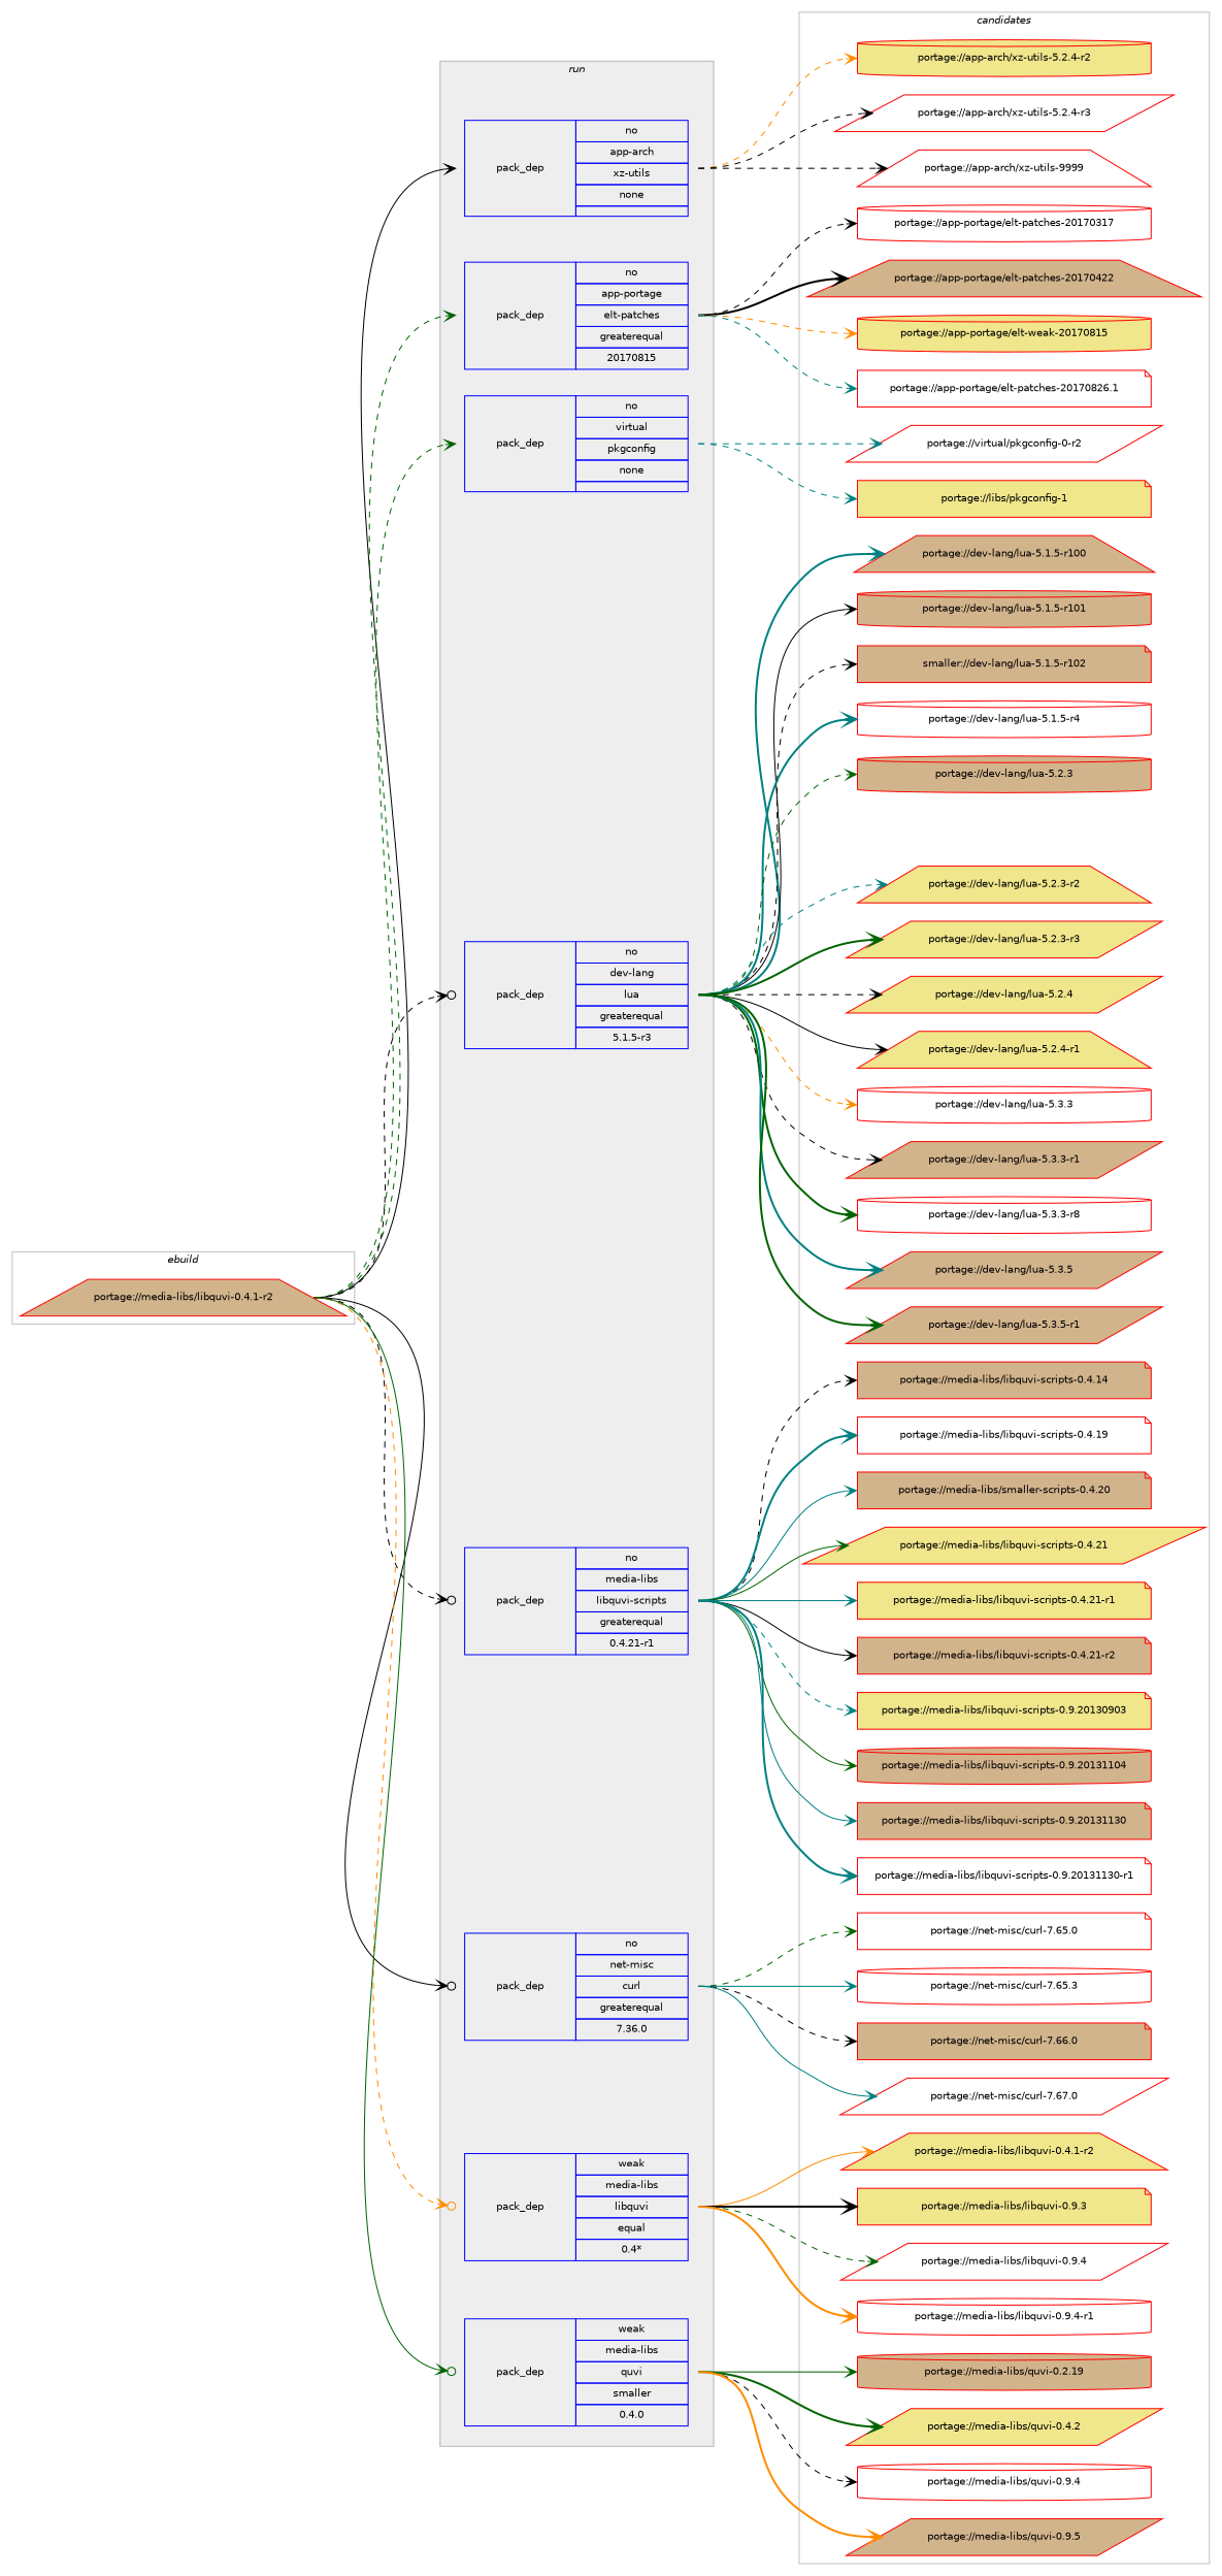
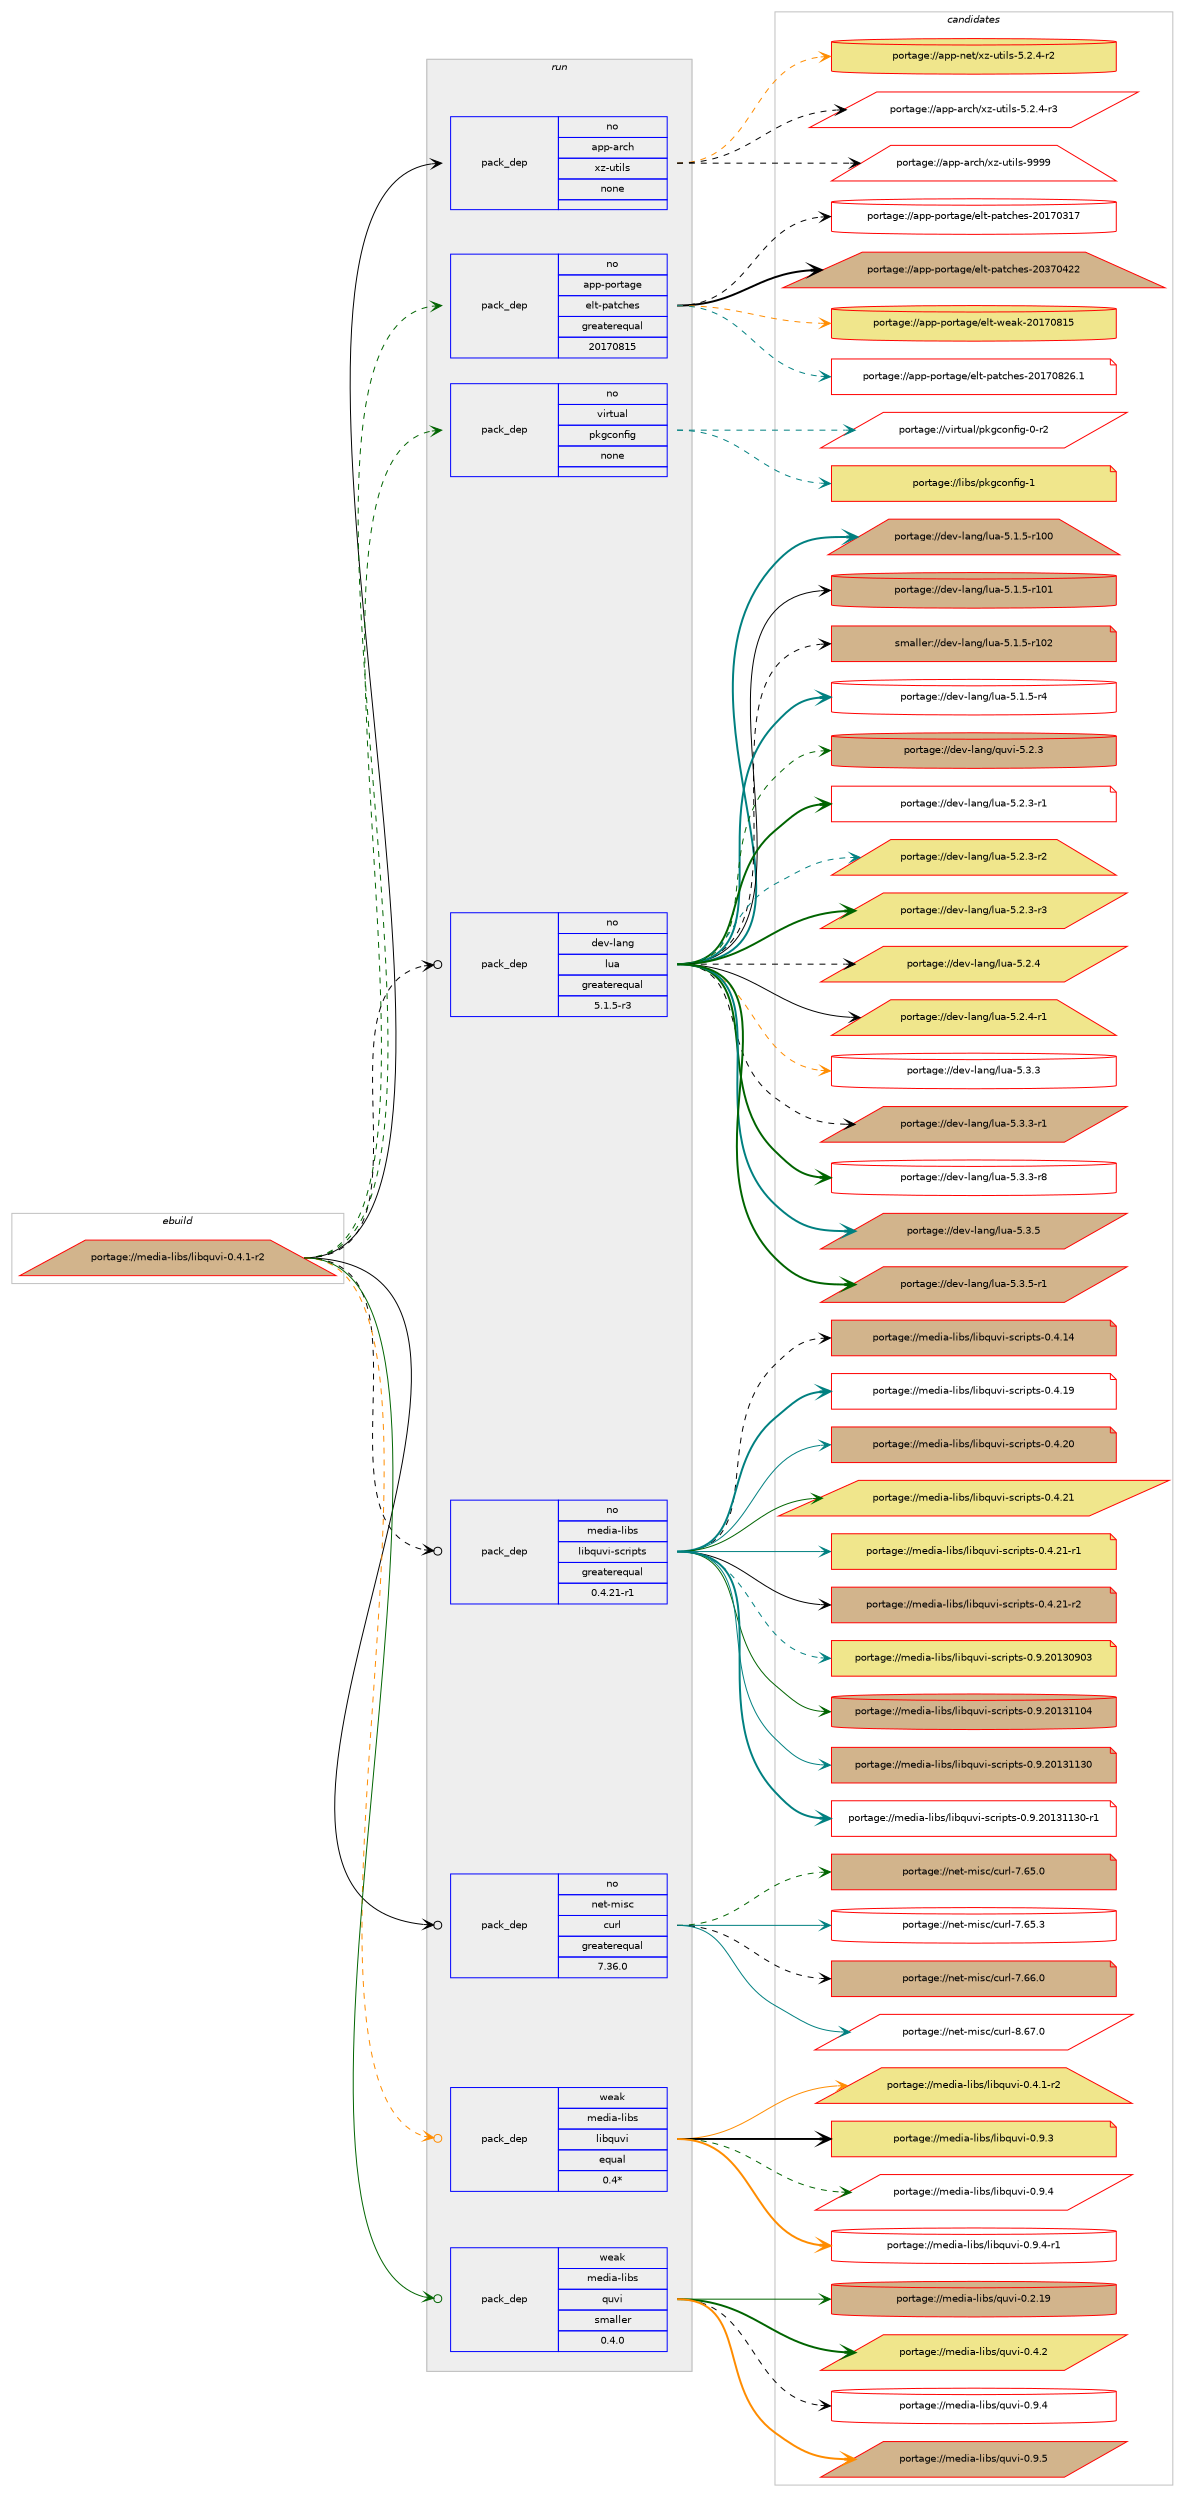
  digraph {
    compound=true
    concentrate=true
    fontname=Helvetica
    fontsize=10
    newrank=true
    rankdir=LR
    ranksep=1.5
    node [color=red fillcolor=tan fontname=Helvetica fontsize=10 shape=note style=filled]
    edge [arrowhead=vee color=black headport=w style=dashed tailport=e weight=100]
    n1 [label="portage://media-libs/libquvi-0.4.1-r2" shape=trapezium width=4]
    n2 [color=blue label=<<TABLE BORDER="0" CELLBORDER="1" CELLSPACING="0" CELLPADDING="4" WIDTH="220"><TR><TD ROWSPAN="6" CELLPADDING="30">pack_dep</TD></TR><TR><TD WIDTH="110">no</TD></TR><TR><TD>app-arch</TD></TR><TR><TD>xz-utils</TD></TR><TR><TD>none</TD></TR><TR><TD></TD></TR></TABLE>> shape=none fillcolor="" style=""]
    n3 [color=blue label=<<TABLE BORDER="0" CELLBORDER="1" CELLSPACING="0" CELLPADDING="4" WIDTH="220"><TR><TD ROWSPAN="6" CELLPADDING="30">pack_dep</TD></TR><TR><TD WIDTH="110">no</TD></TR><TR><TD>app-portage</TD></TR><TR><TD>elt-patches</TD></TR><TR><TD>greaterequal</TD></TR><TR><TD>20170815</TD></TR></TABLE>> shape=none fillcolor="" style=""]
    n4 [color=blue label=<<TABLE BORDER="0" CELLBORDER="1" CELLSPACING="0" CELLPADDING="4" WIDTH="220"><TR><TD ROWSPAN="6" CELLPADDING="30">pack_dep</TD></TR><TR><TD WIDTH="110">no</TD></TR><TR><TD>virtual</TD></TR><TR><TD>pkgconfig</TD></TR><TR><TD>none</TD></TR><TR><TD></TD></TR></TABLE>> shape=none fillcolor="" style=""]
    n5 [color=blue label=<<TABLE BORDER="0" CELLBORDER="1" CELLSPACING="0" CELLPADDING="4" WIDTH="220"><TR><TD ROWSPAN="6" CELLPADDING="30">pack_dep</TD></TR><TR><TD WIDTH="110">no</TD></TR><TR><TD>dev-lang</TD></TR><TR><TD>lua</TD></TR><TR><TD>greaterequal</TD></TR><TR><TD>5.1.5-r3</TD></TR></TABLE>> shape=none fillcolor="" style=""]
    n6 [color=blue label=<<TABLE BORDER="0" CELLBORDER="1" CELLSPACING="0" CELLPADDING="4" WIDTH="220"><TR><TD ROWSPAN="6" CELLPADDING="30">pack_dep</TD></TR><TR><TD WIDTH="110">no</TD></TR><TR><TD>media-libs</TD></TR><TR><TD>libquvi-scripts</TD></TR><TR><TD>greaterequal</TD></TR><TR><TD>0.4.21-r1</TD></TR></TABLE>> shape=none fillcolor="" style=""]
    n7 [color=blue label=<<TABLE BORDER="0" CELLBORDER="1" CELLSPACING="0" CELLPADDING="4" WIDTH="220"><TR><TD ROWSPAN="6" CELLPADDING="30">pack_dep</TD></TR><TR><TD WIDTH="110">no</TD></TR><TR><TD>net-misc</TD></TR><TR><TD>curl</TD></TR><TR><TD>greaterequal</TD></TR><TR><TD>7.36.0</TD></TR></TABLE>> shape=none fillcolor="" style=""]
    n8 [color=blue label=<<TABLE BORDER="0" CELLBORDER="1" CELLSPACING="0" CELLPADDING="4" WIDTH="220"><TR><TD ROWSPAN="6" CELLPADDING="30">pack_dep</TD></TR><TR><TD WIDTH="110">weak</TD></TR><TR><TD>media-libs</TD></TR><TR><TD>libquvi</TD></TR><TR><TD>equal</TD></TR><TR><TD>0.4*</TD></TR></TABLE>> shape=none fillcolor="" style=""]
    n9 [color=blue label=<<TABLE BORDER="0" CELLBORDER="1" CELLSPACING="0" CELLPADDING="4" WIDTH="220"><TR><TD ROWSPAN="6" CELLPADDING="30">pack_dep</TD></TR><TR><TD WIDTH="110">weak</TD></TR><TR><TD>media-libs</TD></TR><TR><TD>quvi</TD></TR><TR><TD>smaller</TD></TR><TR><TD>0.4.0</TD></TR></TABLE>> shape=none fillcolor="" style=""]
-   n10 [fillcolor=khaki label="portage://app-arch/xz-utils-5.2.4-r2" shape=cylinder width=4]
+   n10 [fillcolor=khaki label="portage://app-net/xz-utils-5.2.4-r2" shape=cylinder width=4]
    n11 [fillcolor=white label="portage://app-arch/xz-utils-5.2.4-r3" shape=parallelogram width=4]
    n12 [fillcolor=white label="portage://app-arch/xz-utils-9999" shape=trapezium width=4]
    n13 [fillcolor=white label="portage://app-portage/elt-patches-20170317" shape=cylinder width=4]
-   n14 [label="portage://app-portage/elt-patches-20170422" shape=trapezium width=4]
+   n14 [label="portage://app-portage/elt-patches-20370422" shape=trapezium width=4]
    n15 [fillcolor=khaki label="portage://app-portage/elt-weak-20170815" shape=cylinder width=4]
    n16 [fillcolor=white label="portage://app-portage/elt-patches-20170826.1" width=4]
    n17 [fillcolor=white label="portage://virtual/pkgconfig-0-r2" shape=parallelogram width=4]
    n18 [fillcolor=khaki label="portage://libs/pkgconfig-1" width=4]
    n19 [label="portage://dev-lang/lua-5.1.5-r100" shape=trapezium width=4]
    n20 [label="portage://dev-lang/lua-5.1.5-r101" shape=cylinder width=4]
    n21 [label="smaller://dev-lang/lua-5.1.5-r102" width=4]
    n22 [fillcolor=white label="portage://dev-lang/lua-5.1.5-r4" shape=cylinder width=4]
-   n23 [label="portage://dev-lang/lua-5.2.3" shape=cylinder width=4]
+   n23 [label="portage://dev-lang/quvi-5.2.3" shape=cylinder width=4]
+   n24 [fillcolor=white label="portage://dev-lang/lua-5.2.3-r1" width=4]
    n25 [fillcolor=khaki label="portage://dev-lang/lua-5.2.3-r2" shape=trapezium width=4]
    n26 [fillcolor=khaki label="portage://dev-lang/lua-5.2.3-r3" shape=parallelogram width=4]
    n27 [fillcolor=khaki label="portage://dev-lang/lua-5.2.4" shape=parallelogram width=4]
    n28 [fillcolor=khaki label="portage://dev-lang/lua-5.2.4-r1" shape=trapezium width=4]
    n29 [fillcolor=white label="portage://dev-lang/lua-5.3.3" shape=cylinder width=4]
    n30 [label="portage://dev-lang/lua-5.3.3-r1" shape=parallelogram width=4]
    n31 [fillcolor=white label="portage://dev-lang/lua-5.3.3-r8" shape=cylinder width=4]
    n32 [label="portage://dev-lang/lua-5.3.5" shape=parallelogram width=4]
    n33 [label="portage://dev-lang/lua-5.3.5-r1" shape=parallelogram width=4]
    n34 [label="portage://media-libs/libquvi-scripts-0.4.14" width=4]
    n35 [fillcolor=white label="portage://media-libs/libquvi-scripts-0.4.19" width=4]
-   n36 [label="portage://media-libs/smaller-scripts-0.4.20" width=4]
+   n36 [label="portage://media-libs/libquvi-scripts-0.4.20" width=4]
    n37 [fillcolor=khaki label="portage://media-libs/libquvi-scripts-0.4.21" shape=parallelogram width=4]
    n38 [fillcolor=khaki label="portage://media-libs/libquvi-scripts-0.4.21-r1" width=4]
    n39 [label="portage://media-libs/libquvi-scripts-0.4.21-r2" width=4]
    n40 [fillcolor=khaki label="portage://media-libs/libquvi-scripts-0.9.20130903" width=4]
    n41 [label="portage://media-libs/libquvi-scripts-0.9.20131104" shape=cylinder width=4]
    n42 [label="portage://media-libs/libquvi-scripts-0.9.20131130" width=4]
    n43 [fillcolor=white label="portage://media-libs/libquvi-scripts-0.9.20131130-r1" width=4]
-   n44 [fillcolor=white label="portage://net-misc/curl-7.65.0" width=4]
+   n44 [label="portage://net-misc/curl-7.65.0" width=4]
    n45 [fillcolor=white label="portage://net-misc/curl-7.65.3" shape=cylinder width=4]
    n46 [label="portage://net-misc/curl-7.66.0" width=4]
-   n47 [fillcolor=white label="portage://net-misc/curl-7.67.0" shape=parallelogram width=4]
+   n47 [fillcolor=white label="portage://net-misc/curl-8.67.0" shape=parallelogram width=4]
    n48 [fillcolor=khaki label="portage://media-libs/libquvi-0.4.1-r2" shape=trapezium width=4]
    n49 [fillcolor=khaki label="portage://media-libs/libquvi-0.9.3" width=4]
    n50 [fillcolor=white label="portage://media-libs/libquvi-0.9.4" shape=parallelogram width=4]
    n51 [fillcolor=white label="portage://media-libs/libquvi-0.9.4-r1" shape=cylinder width=4]
    n52 [label="portage://media-libs/quvi-0.2.19" shape=cylinder width=4]
    n53 [fillcolor=khaki label="portage://media-libs/quvi-0.4.2" shape=parallelogram width=4]
    n54 [fillcolor=white label="portage://media-libs/quvi-0.9.4" shape=cylinder width=4]
    n55 [label="portage://media-libs/quvi-0.9.5" shape=parallelogram width=4]
    subgraph cluster_1 {
      color=gray
      label=<<i>dependencies</i>>
      subgraph cluster_2 {
        color=gray
        fillcolor="#eeeeee"
        label=<<i>compile</i>>
        style=filled
        subgraph sub_3 {
          color=gray
          fillcolor="#eeeeee"
          label=<<i>compile</i>>
          style=filled
          n2
        }
        subgraph sub_4 {
          color=gray
          fillcolor="#eeeeee"
          label=<<i>compile</i>>
          style=filled
          n3
        }
        subgraph sub_5 {
          color=gray
          fillcolor="#eeeeee"
          label=<<i>compile</i>>
          style=filled
          n4
        }
      }
      subgraph cluster_6 {
        color=gray
        fillcolor="#eeeeee"
        label=<<i>compile and run</i>>
        style=filled
        subgraph sub_7 {
          color=gray
          fillcolor="#eeeeee"
          label=<<i>compile and run</i>>
          style=filled
          n5
        }
        subgraph sub_8 {
          color=gray
          fillcolor="#eeeeee"
          label=<<i>compile and run</i>>
          style=filled
          n6
        }
        subgraph sub_9 {
          color=gray
          fillcolor="#eeeeee"
          label=<<i>compile and run</i>>
          style=filled
          n7
        }
        subgraph sub_10 {
          color=gray
          fillcolor="#eeeeee"
          label=<<i>compile and run</i>>
          style=filled
          n8
        }
        subgraph sub_11 {
          color=gray
          fillcolor="#eeeeee"
          label=<<i>compile and run</i>>
          style=filled
          n9
        }
      }
      subgraph cluster_12 {
        color=gray
        fillcolor="#eeeeee"
        label=<<i>run</i>>
        style=filled
      }
    }
    subgraph cluster_13 {
      color=gray
      label=<<i>ebuild</i>>
      rank=same
      n1
    }
    subgraph cluster_14 {
      color=gray
      label=<<i>candidates</i>>
      rank=same
      subgraph sub_15 {
        color=black
        label=<<i>candidates</i>>
        nodesep=1
        rank=same
        n10
        n11
        n12
      }
      subgraph sub_16 {
        color=black
        label=<<i>candidates</i>>
        nodesep=1
        rank=same
        n13
        n14
        n15
        n16
      }
      subgraph sub_17 {
        color=black
        label=<<i>candidates</i>>
        nodesep=1
        rank=same
        n17
        n18
      }
      subgraph sub_18 {
        color=black
        label=<<i>candidates</i>>
        nodesep=1
        rank=same
        n19
        n20
        n21
        n22
        n23
+       n24
        n25
        n26
        n27
        n28
        n29
        n30
        n31
        n32
        n33
      }
      subgraph sub_19 {
        color=black
        label=<<i>candidates</i>>
        nodesep=1
        rank=same
        n34
        n35
        n36
        n37
        n38
        n39
        n40
        n41
        n42
        n43
      }
      subgraph sub_20 {
        color=black
        label=<<i>candidates</i>>
        nodesep=1
        rank=same
        n44
        n45
        n46
        n47
      }
      subgraph sub_21 {
        color=black
        label=<<i>candidates</i>>
        nodesep=1
        rank=same
        n48
        n49
        n50
        n51
      }
      subgraph sub_22 {
        color=black
        label=<<i>candidates</i>>
        nodesep=1
        rank=same
        n52
        n53
        n54
        n55
      }
    }
    n1 -> n2 [style=solid weight=20]
    n1 -> n3 [color=darkgreen weight=20]
    n1 -> n4 [color=darkgreen weight=20]
    n1 -> n5 [arrowhead=odotvee weight=20]
    n1 -> n6 [arrowhead=odotvee weight=20]
    n1 -> n7 [arrowhead=odotvee style=solid weight=20]
    n1 -> n8 [arrowhead=odotvee color=darkorange weight=20]
    n1 -> n9 [arrowhead=odotvee color=darkgreen style=solid weight=20]
    n2 -> n10 [color=darkorange]
    n2 -> n11
    n2 -> n12
    n3 -> n13
    n3 -> n14 [style=bold]
    n3 -> n15 [color=darkorange]
    n3 -> n16 [color=teal]
    n4 -> n17 [color=teal]
    n4 -> n18 [color=teal]
    n5 -> n19 [color=teal style=bold]
    n5 -> n20 [style=solid]
    n5 -> n21
    n5 -> n22 [color=teal style=bold]
    n5 -> n23 [color=darkgreen]
+   n5 -> n24 [color=darkgreen style=bold]
    n5 -> n25 [color=teal]
    n5 -> n26 [color=darkgreen style=bold]
    n5 -> n27
    n5 -> n28 [style=solid]
    n5 -> n29 [color=darkorange]
    n5 -> n30
    n5 -> n31 [color=darkgreen style=bold]
    n5 -> n32 [color=teal style=bold]
    n5 -> n33 [color=darkgreen style=bold]
    n6 -> n34
    n6 -> n35 [color=teal style=bold]
    n6 -> n36 [color=teal style=solid]
    n6 -> n37 [color=darkgreen style=solid]
    n6 -> n38 [color=teal style=solid]
    n6 -> n39 [style=solid]
    n6 -> n40 [color=teal]
    n6 -> n41 [color=darkgreen style=solid]
    n6 -> n42 [color=teal style=solid]
    n6 -> n43 [color=teal style=bold]
    n7 -> n44 [color=darkgreen]
    n7 -> n45 [color=teal style=solid]
    n7 -> n46
    n7 -> n47 [color=teal style=solid]
    n8 -> n48 [color=darkorange style=solid]
    n8 -> n49 [style=bold]
    n8 -> n50 [color=darkgreen]
    n8 -> n51 [color=darkorange style=bold]
    n9 -> n52 [color=darkgreen style=solid]
    n9 -> n53 [color=darkgreen style=bold]
    n9 -> n54
    n9 -> n55 [color=darkorange style=bold]
  }
